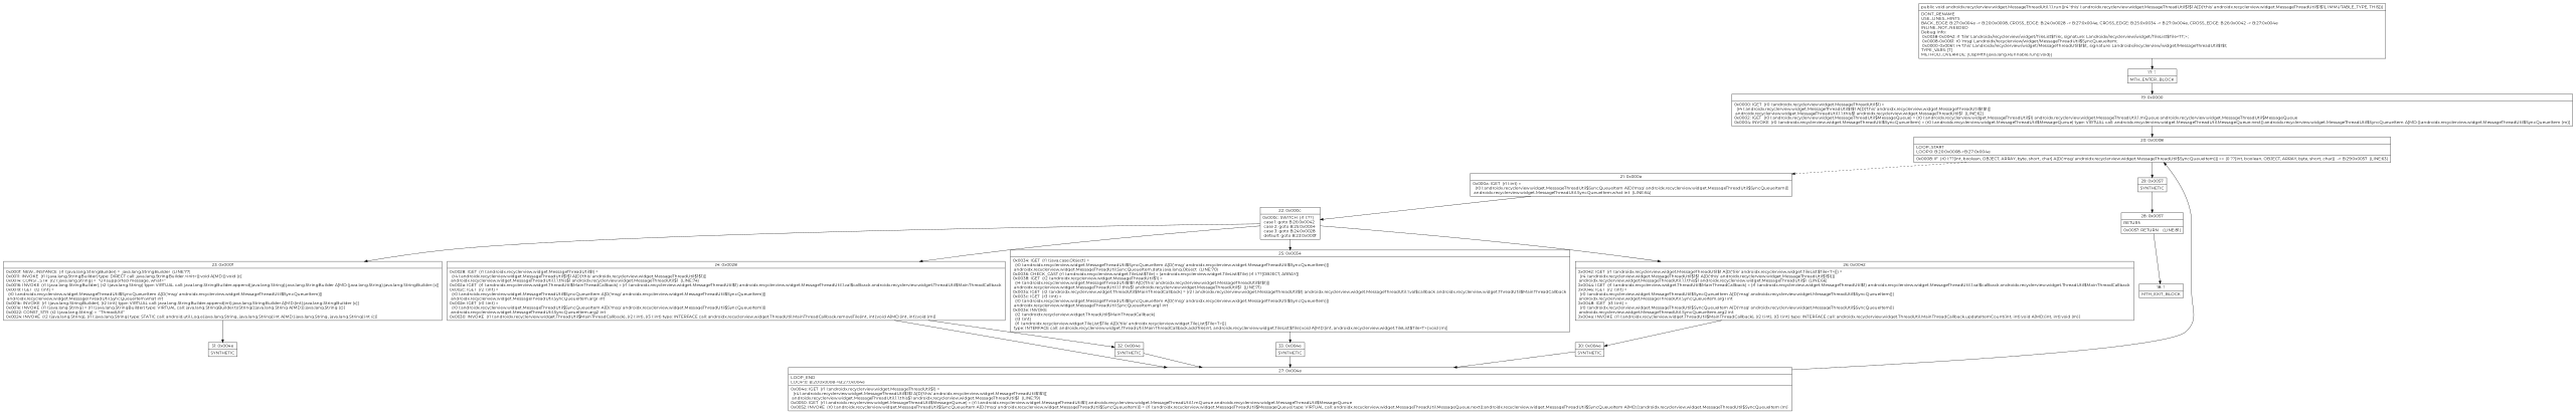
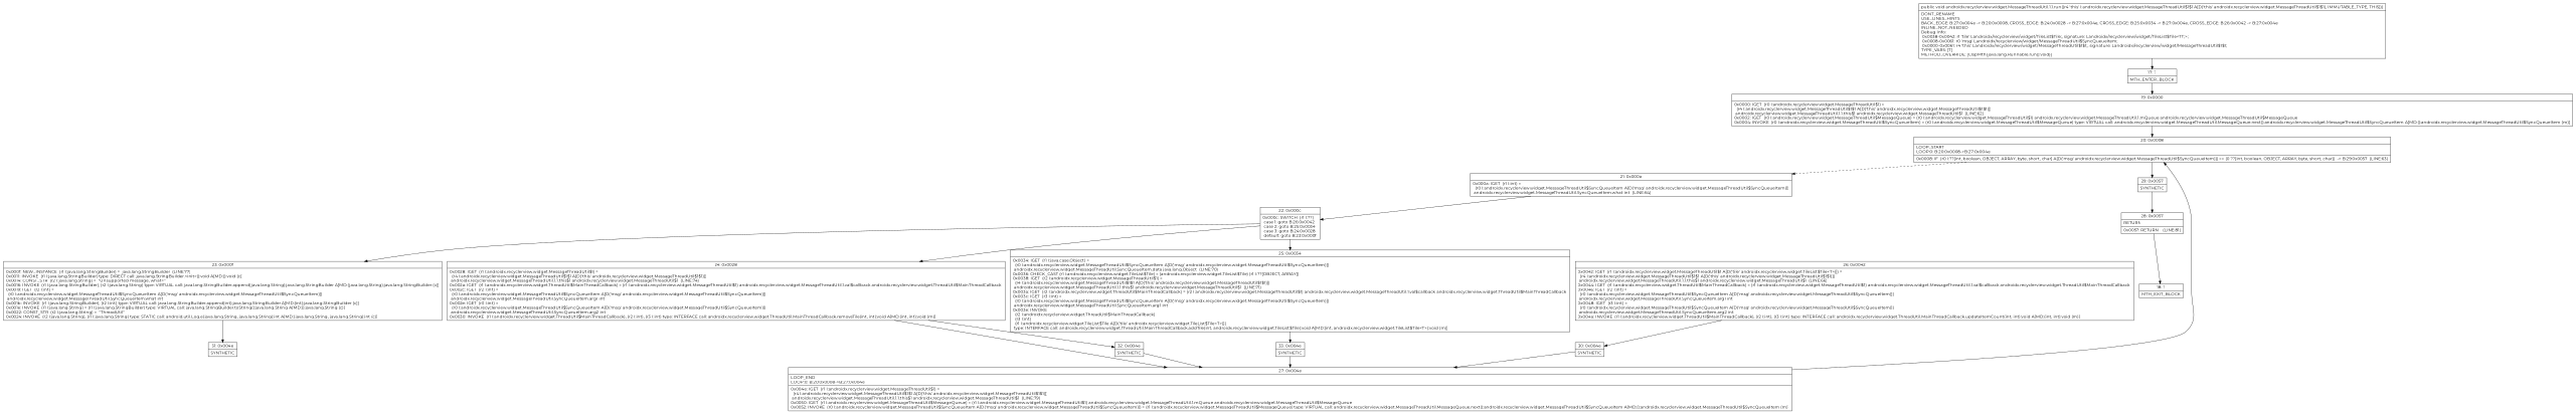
  digraph {
    fontname=Montserrat
    node [fontname=Montserrat shape=record]
    edge [fontname=Montserrat]
    n1 [label="{17\:\ ?|MTH_ENTER_BLOCK\l}"]
    n2 [label="{19\:\ 0x0000|0x0000: IGET  (r0 I:androidx.recyclerview.widget.MessageThreadUtil$1) = \l  (r4 I:androidx.recyclerview.widget.MessageThreadUtil$1$1 A[D('this' androidx.recyclerview.widget.MessageThreadUtil$1$1)])\l androidx.recyclerview.widget.MessageThreadUtil.1.1.this$1 androidx.recyclerview.widget.MessageThreadUtil$1  (LINE:62)\l0x0002: IGET  (r0 I:androidx.recyclerview.widget.MessageThreadUtil$MessageQueue) = (r0 I:androidx.recyclerview.widget.MessageThreadUtil$1) androidx.recyclerview.widget.MessageThreadUtil.1.mQueue androidx.recyclerview.widget.MessageThreadUtil$MessageQueue \l0x0004: INVOKE  (r0 I:androidx.recyclerview.widget.MessageThreadUtil$SyncQueueItem) = (r0 I:androidx.recyclerview.widget.MessageThreadUtil$MessageQueue) type: VIRTUAL call: androidx.recyclerview.widget.MessageThreadUtil.MessageQueue.next():androidx.recyclerview.widget.MessageThreadUtil$SyncQueueItem A[MD:():androidx.recyclerview.widget.MessageThreadUtil$SyncQueueItem (m)]\l}"]
    n3 [label="{20\:\ 0x0008|LOOP_START\lLOOP:0: B:20:0x0008\-\>B:27:0x004e\l|0x0008: IF  (r0 I:??[int, boolean, OBJECT, ARRAY, byte, short, char] A[D('msg' androidx.recyclerview.widget.MessageThreadUtil$SyncQueueItem)]) == (0 ??[int, boolean, OBJECT, ARRAY, byte, short, char])  \-\> B:29:0x0057  (LINE:63)\l}"]
    n4 [label="{21\:\ 0x000a|0x000a: IGET  (r1 I:int) = \l  (r0 I:androidx.recyclerview.widget.MessageThreadUtil$SyncQueueItem A[D('msg' androidx.recyclerview.widget.MessageThreadUtil$SyncQueueItem)])\l androidx.recyclerview.widget.MessageThreadUtil.SyncQueueItem.what int  (LINE:64)\l}"]
    n5 [label="{29\:\ 0x0057|SYNTHETIC\l}"]
    n6 [label="{22\:\ 0x000c|0x000c: SWITCH  (r1 I:??)\l case 1: goto B:26:0x0042\l case 2: goto B:25:0x0034\l case 3: goto B:24:0x0028\l default: goto B:23:0x000f \l}"]
    n7 [label="{28\:\ 0x0057|RETURN\l|0x0057: RETURN    (LINE:81)\l}"]
    n8 [label="{23\:\ 0x000f|0x000f: NEW_INSTANCE  (r1 I:java.lang.StringBuilder) =  java.lang.StringBuilder  (LINE:77)\l0x0011: INVOKE  (r1 I:java.lang.StringBuilder) type: DIRECT call: java.lang.StringBuilder.\<init\>():void A[MD:():void (c)]\l0x0014: CONST_STR  (r2 I:java.lang.String) =  \"Unsupported message, what=\" \l0x0016: INVOKE  (r1 I:java.lang.StringBuilder), (r2 I:java.lang.String) type: VIRTUAL call: java.lang.StringBuilder.append(java.lang.String):java.lang.StringBuilder A[MD:(java.lang.String):java.lang.StringBuilder (c)]\l0x0019: IGET  (r2 I:int) = \l  (r0 I:androidx.recyclerview.widget.MessageThreadUtil$SyncQueueItem A[D('msg' androidx.recyclerview.widget.MessageThreadUtil$SyncQueueItem)])\l androidx.recyclerview.widget.MessageThreadUtil.SyncQueueItem.what int \l0x001b: INVOKE  (r1 I:java.lang.StringBuilder), (r2 I:int) type: VIRTUAL call: java.lang.StringBuilder.append(int):java.lang.StringBuilder A[MD:(int):java.lang.StringBuilder (c)]\l0x001e: INVOKE  (r1 I:java.lang.String) = (r1 I:java.lang.StringBuilder) type: VIRTUAL call: java.lang.StringBuilder.toString():java.lang.String A[MD:():java.lang.String (c)]\l0x0022: CONST_STR  (r2 I:java.lang.String) =  \"ThreadUtil\" \l0x0024: INVOKE  (r2 I:java.lang.String), (r1 I:java.lang.String) type: STATIC call: android.util.Log.e(java.lang.String, java.lang.String):int A[MD:(java.lang.String, java.lang.String):int (c)]\l}"]
    n9 [label="{24\:\ 0x0028|0x0028: IGET  (r1 I:androidx.recyclerview.widget.MessageThreadUtil$1) = \l  (r4 I:androidx.recyclerview.widget.MessageThreadUtil$1$1 A[D('this' androidx.recyclerview.widget.MessageThreadUtil$1$1)])\l androidx.recyclerview.widget.MessageThreadUtil.1.1.this$1 androidx.recyclerview.widget.MessageThreadUtil$1  (LINE:74)\l0x002a: IGET  (r1 I:androidx.recyclerview.widget.ThreadUtil$MainThreadCallback) = (r1 I:androidx.recyclerview.widget.MessageThreadUtil$1) androidx.recyclerview.widget.MessageThreadUtil.1.val$callback androidx.recyclerview.widget.ThreadUtil$MainThreadCallback \l0x002c: IGET  (r2 I:int) = \l  (r0 I:androidx.recyclerview.widget.MessageThreadUtil$SyncQueueItem A[D('msg' androidx.recyclerview.widget.MessageThreadUtil$SyncQueueItem)])\l androidx.recyclerview.widget.MessageThreadUtil.SyncQueueItem.arg1 int \l0x002e: IGET  (r3 I:int) = \l  (r0 I:androidx.recyclerview.widget.MessageThreadUtil$SyncQueueItem A[D('msg' androidx.recyclerview.widget.MessageThreadUtil$SyncQueueItem)])\l androidx.recyclerview.widget.MessageThreadUtil.SyncQueueItem.arg2 int \l0x0030: INVOKE  (r1 I:androidx.recyclerview.widget.ThreadUtil$MainThreadCallback), (r2 I:int), (r3 I:int) type: INTERFACE call: androidx.recyclerview.widget.ThreadUtil.MainThreadCallback.removeTile(int, int):void A[MD:(int, int):void (m)]\l}"]
    n10 [label="{25\:\ 0x0034|0x0034: IGET  (r1 I:java.case.Object) = \l  (r0 I:androidx.recyclerview.widget.MessageThreadUtil$SyncQueueItem A[D('msg' androidx.recyclerview.widget.MessageThreadUtil$SyncQueueItem)])\l androidx.recyclerview.widget.MessageThreadUtil.SyncQueueItem.data java.lang.Object  (LINE:70)\l0x0036: CHECK_CAST (r1 I:androidx.recyclerview.widget.TileList$Tile) = (androidx.recyclerview.widget.TileList$Tile) (r1 I:??[OBJECT, ARRAY]) \l0x0038: IGET  (r2 I:androidx.recyclerview.widget.MessageThreadUtil$1) = \l  (r4 I:androidx.recyclerview.widget.MessageThreadUtil$1$1 A[D('this' androidx.recyclerview.widget.MessageThreadUtil$1$1)])\l androidx.recyclerview.widget.MessageThreadUtil.1.1.this$1 androidx.recyclerview.widget.MessageThreadUtil$1  (LINE:71)\l0x003a: IGET  (r2 I:androidx.recyclerview.widget.ThreadUtil$MainThreadCallback) = (r2 I:androidx.recyclerview.widget.MessageThreadUtil$1) androidx.recyclerview.widget.MessageThreadUtil.1.val$callback androidx.recyclerview.widget.ThreadUtil$MainThreadCallback \l0x003c: IGET  (r3 I:int) = \l  (r0 I:androidx.recyclerview.widget.MessageThreadUtil$SyncQueueItem A[D('msg' androidx.recyclerview.widget.MessageThreadUtil$SyncQueueItem)])\l androidx.recyclerview.widget.MessageThreadUtil.SyncQueueItem.arg1 int \l0x003e: INVOKE  \l  (r2 I:androidx.recyclerview.widget.ThreadUtil$MainThreadCallback)\l  (r3 I:int)\l  (r1 I:androidx.recyclerview.widget.TileList$Tile A[D('tile' androidx.recyclerview.widget.TileList$Tile\<T\>)])\l type: INTERFACE call: androidx.recyclerview.widget.ThreadUtil.MainThreadCallback.addTile(int, androidx.recyclerview.widget.TileList$Tile):void A[MD:(int, androidx.recyclerview.widget.TileList$Tile\<T\>):void (m)]\l}"]
    n11 [label="{26\:\ 0x0042|0x0042: IGET  (r1 I:androidx.recyclerview.widget.MessageThreadUtil$1 A[D('tile' androidx.recyclerview.widget.TileList$Tile\<T\>)]) = \l  (r4 I:androidx.recyclerview.widget.MessageThreadUtil$1$1 A[D('this' androidx.recyclerview.widget.MessageThreadUtil$1$1)])\l androidx.recyclerview.widget.MessageThreadUtil.1.1.this$1 androidx.recyclerview.widget.MessageThreadUtil$1  (LINE:66)\l0x0044: IGET  (r1 I:androidx.recyclerview.widget.ThreadUtil$MainThreadCallback) = (r1 I:androidx.recyclerview.widget.MessageThreadUtil$1) androidx.recyclerview.widget.MessageThreadUtil.1.val$callback androidx.recyclerview.widget.ThreadUtil$MainThreadCallback \l0x0046: IGET  (r2 I:int) = \l  (r0 I:androidx.recyclerview.widget.MessageThreadUtil$SyncQueueItem A[D('msg' androidx.recyclerview.widget.MessageThreadUtil$SyncQueueItem)])\l androidx.recyclerview.widget.MessageThreadUtil.SyncQueueItem.arg1 int \l0x0048: IGET  (r3 I:int) = \l  (r0 I:androidx.recyclerview.widget.MessageThreadUtil$SyncQueueItem A[D('msg' androidx.recyclerview.widget.MessageThreadUtil$SyncQueueItem)])\l androidx.recyclerview.widget.MessageThreadUtil.SyncQueueItem.arg2 int \l0x004a: INVOKE  (r1 I:androidx.recyclerview.widget.ThreadUtil$MainThreadCallback), (r2 I:int), (r3 I:int) type: INTERFACE call: androidx.recyclerview.widget.ThreadUtil.MainThreadCallback.updateItemCount(int, int):void A[MD:(int, int):void (m)]\l}"]
    n12 [label="{31\:\ 0x004e|SYNTHETIC\l}"]
    n13 [label="{27\:\ 0x004e|LOOP_END\lLOOP:0: B:20:0x0008\-\>B:27:0x004e\l|0x004e: IGET  (r1 I:androidx.recyclerview.widget.MessageThreadUtil$1) = \l  (r4 I:androidx.recyclerview.widget.MessageThreadUtil$1$1 A[D('this' androidx.recyclerview.widget.MessageThreadUtil$1$1)])\l androidx.recyclerview.widget.MessageThreadUtil.1.1.this$1 androidx.recyclerview.widget.MessageThreadUtil$1  (LINE:79)\l0x0050: IGET  (r1 I:androidx.recyclerview.widget.MessageThreadUtil$MessageQueue) = (r1 I:androidx.recyclerview.widget.MessageThreadUtil$1) androidx.recyclerview.widget.MessageThreadUtil.1.mQueue androidx.recyclerview.widget.MessageThreadUtil$MessageQueue \l0x0052: INVOKE  (r0 I:androidx.recyclerview.widget.MessageThreadUtil$SyncQueueItem A[D('msg' androidx.recyclerview.widget.MessageThreadUtil$SyncQueueItem)]) = (r1 I:androidx.recyclerview.widget.MessageThreadUtil$MessageQueue) type: VIRTUAL call: androidx.recyclerview.widget.MessageThreadUtil.MessageQueue.next():androidx.recyclerview.widget.MessageThreadUtil$SyncQueueItem A[MD:():androidx.recyclerview.widget.MessageThreadUtil$SyncQueueItem (m)]\l}"]
    n14 [label="{32\:\ 0x004e|SYNTHETIC\l}"]
    n15 [label="{33\:\ 0x004e|SYNTHETIC\l}"]
    n16 [label="{30\:\ 0x004e|SYNTHETIC\l}"]
    n17 [label="{18\:\ ?|MTH_EXIT_BLOCK\l}"]
    n18 [label="{public void androidx.recyclerview.widget.MessageThreadUtil.1.1.run((r4 'this' I:androidx.recyclerview.widget.MessageThreadUtil$1$1 A[D('this' androidx.recyclerview.widget.MessageThreadUtil$1$1), IMMUTABLE_TYPE, THIS]))  | DONT_RENAME\lUSE_LINES_HINTS\lBACK_EDGE: B:27:0x004e \-\> B:20:0x0008, CROSS_EDGE: B:24:0x0028 \-\> B:27:0x004e, CROSS_EDGE: B:25:0x0034 \-\> B:27:0x004e, CROSS_EDGE: B:26:0x0042 \-\> B:27:0x004e\lINLINE_NOT_NEEDED\lDebug Info:\l  0x0038\-0x0042: r1 'tile' Landroidx\/recyclerview\/widget\/TileList$Tile;, signature: Landroidx\/recyclerview\/widget\/TileList$Tile\<TT;\>;\l  0x0008\-0x0061: r0 'msg' Landroidx\/recyclerview\/widget\/MessageThreadUtil$SyncQueueItem;\l  0x0000\-0x0061: r4 'this' Landroidx\/recyclerview\/widget\/MessageThreadUtil$1$1;, signature: Landroidx\/recyclerview\/widget\/MessageThreadUtil$1$1;\lTYPE_VARS: [T]\lMETHOD_OVERRIDE: [ClspMth\{java.lang.Runnable.run():void\}]\l}"]
    n1 -> n2
    n2 -> n3
    n3 -> n4 [style=dashed]
    n3 -> n5
    n4 -> n6
    n5 -> n7
    n6 -> n8
    n6 -> n9
    n6 -> n10
-   n6 -> n11
    n7 -> n17
    n8 -> n12
    n9 -> n13
    n9 -> n14
    n10 -> n15
    n11 -> n16
    n13 -> n3
    n14 -> n13
    n15 -> n13
    n16 -> n13
    n18 -> n1
  }
